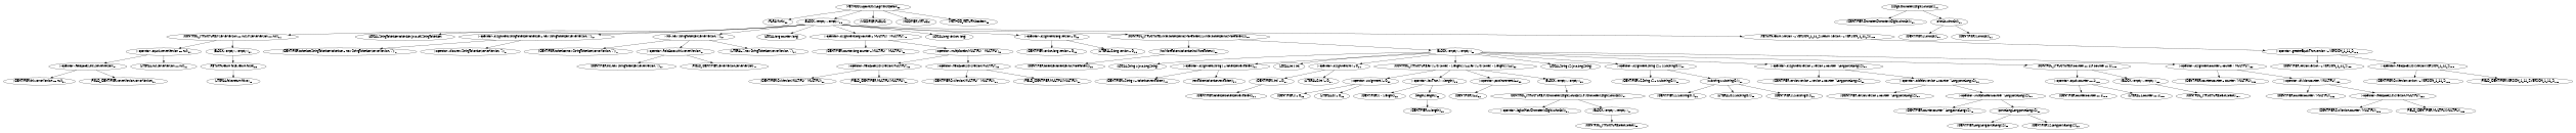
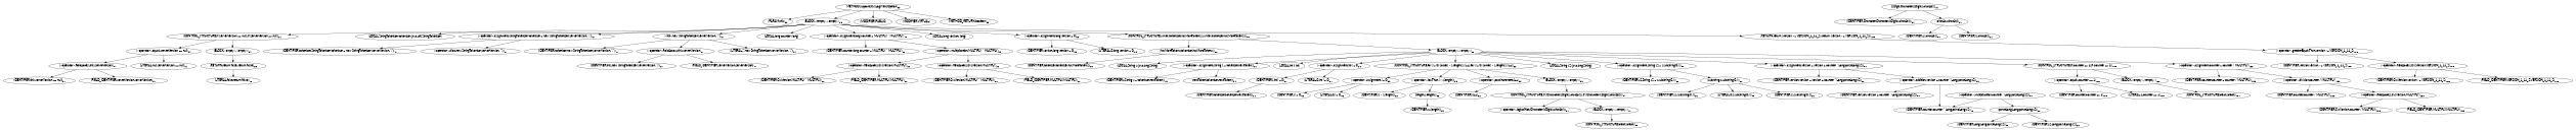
  digraph {
    fontname=Lato
    node [fontname=Lato]
    edge [fontname=Lato]
    n1 [label=<(METHOD,supportsCvsLogWithSOption)<SUB>83</SUB>>]
    n2 [label=<(PARAM,this)<SUB>83</SUB>>]
    n3 [label=<(BLOCK,&lt;empty&gt;,&lt;empty&gt;)<SUB>83</SUB>>]
    n4 [label=<(MODIFIER,PUBLIC)>]
    n5 [label=<(MODIFIER,VIRTUAL)>]
    n6 [label=<(METHOD_RETURN,boolean)<SUB>83</SUB>>]
    n7 [label=<(CONTROL_STRUCTURE,if (serverVersion == null),if (serverVersion == null))<SUB>84</SUB>>]
    n8 [label=<(LOCAL,StringTokenizer tokenizer: java.util.StringTokenizer)>]
    n9 [label=<(&lt;operator&gt;.assignment,StringTokenizer tokenizer = new StringTokenizer(serverVersion, &quot;.&quot;))<SUB>87</SUB>>]
    n10 [label=<(&lt;init&gt;,new StringTokenizer(serverVersion, &quot;.&quot;))<SUB>87</SUB>>]
    n11 [label=<(LOCAL,long counter: long)>]
    n12 [label=<(&lt;operator&gt;.assignment,long counter = MULTIPLY * MULTIPLY)<SUB>88</SUB>>]
    n13 [label=<(LOCAL,long version: long)>]
    n14 [label=<(&lt;operator&gt;.assignment,long version = 0)<SUB>89</SUB>>]
    n15 [label=<(CONTROL_STRUCTURE,while (tokenizer.hasMoreTokens()),while (tokenizer.hasMoreTokens()))<SUB>90</SUB>>]
    n16 [label=<(RETURN,return (version &gt;= VERSION_1_11_2);,return (version &gt;= VERSION_1_11_2);)<SUB>105</SUB>>]
    n17 [label=<(&lt;operator&gt;.equals,serverVersion == null)<SUB>84</SUB>>]
    n18 [label=<(BLOCK,&lt;empty&gt;,&lt;empty&gt;)<SUB>84</SUB>>]
    n19 [label=<(IDENTIFIER,tokenizer,StringTokenizer tokenizer = new StringTokenizer(serverVersion, &quot;.&quot;))<SUB>87</SUB>>]
    n20 [label=<(&lt;operator&gt;.alloc,new StringTokenizer(serverVersion, &quot;.&quot;))<SUB>87</SUB>>]
    n21 [label=<(IDENTIFIER,tokenizer,new StringTokenizer(serverVersion, &quot;.&quot;))<SUB>87</SUB>>]
    n22 [label=<(&lt;operator&gt;.fieldAccess,this.serverVersion)<SUB>87</SUB>>]
    n23 [label=<(LITERAL,&quot;.&quot;,new StringTokenizer(serverVersion, &quot;.&quot;))<SUB>87</SUB>>]
    n24 [label=<(IDENTIFIER,counter,long counter = MULTIPLY * MULTIPLY)<SUB>88</SUB>>]
    n25 [label=<(&lt;operator&gt;.multiplication,MULTIPLY * MULTIPLY)<SUB>88</SUB>>]
    n26 [label=<(IDENTIFIER,version,long version = 0)<SUB>89</SUB>>]
    n27 [label=<(LITERAL,0,long version = 0)<SUB>89</SUB>>]
    n28 [label=<(hasMoreTokens,tokenizer.hasMoreTokens())<SUB>90</SUB>>]
    n29 [label=<(BLOCK,&lt;empty&gt;,&lt;empty&gt;)<SUB>90</SUB>>]
    n30 [label=<(&lt;operator&gt;.greaterEqualsThan,version &gt;= VERSION_1_11_2)<SUB>105</SUB>>]
    n31 [label=<(&lt;operator&gt;.fieldAccess,this.serverVersion)<SUB>84</SUB>>]
    n32 [label=<(LITERAL,null,serverVersion == null)<SUB>84</SUB>>]
    n33 [label=<(RETURN,return false;,return false;)<SUB>85</SUB>>]
    n34 [label=<(IDENTIFIER,this,serverVersion == null)<SUB>84</SUB>>]
    n35 [label=<(FIELD_IDENTIFIER,serverVersion,serverVersion)<SUB>84</SUB>>]
    n36 [label=<(LITERAL,false,return false;)<SUB>85</SUB>>]
    n37 [label=<(IDENTIFIER,this,new StringTokenizer(serverVersion, &quot;.&quot;))<SUB>87</SUB>>]
    n38 [label=<(FIELD_IDENTIFIER,serverVersion,serverVersion)<SUB>87</SUB>>]
    n39 [label=<(&lt;operator&gt;.fieldAccess,CvsVersion.MULTIPLY)<SUB>88</SUB>>]
    n40 [label=<(&lt;operator&gt;.fieldAccess,CvsVersion.MULTIPLY)<SUB>88</SUB>>]
    n41 [label=<(IDENTIFIER,CvsVersion,MULTIPLY * MULTIPLY)<SUB>88</SUB>>]
    n42 [label=<(FIELD_IDENTIFIER,MULTIPLY,MULTIPLY)<SUB>88</SUB>>]
    n43 [label=<(IDENTIFIER,CvsVersion,MULTIPLY * MULTIPLY)<SUB>88</SUB>>]
    n44 [label=<(FIELD_IDENTIFIER,MULTIPLY,MULTIPLY)<SUB>88</SUB>>]
    n45 [label=<(IDENTIFIER,tokenizer,tokenizer.hasMoreTokens())<SUB>90</SUB>>]
    n46 [label=<(LOCAL,String s: java.lang.String)>]
    n47 [label=<(&lt;operator&gt;.assignment,String s = tokenizer.nextToken())<SUB>81</SUB>>]
    n48 [label=<(LOCAL,int i: int)>]
    n49 [label=<(&lt;operator&gt;.assignment,int i = 0)<SUB>92</SUB>>]
    n50 [label=<(CONTROL_STRUCTURE,for (i = 0; Some(i &lt; s.length()); i++),for (i = 0; Some(i &lt; s.length()); i++))<SUB>93</SUB>>]
    n51 [label=<(LOCAL,String s2: java.lang.String)>]
    n52 [label=<(&lt;operator&gt;.assignment,String s2 = s.substring(0, i))<SUB>98</SUB>>]
    n53 [label=<(&lt;operator&gt;.assignment,version = version + counter * Long.parseLong(s2))<SUB>99</SUB>>]
    n54 [label=<(CONTROL_STRUCTURE,if (counter == 1),if (counter == 1))<SUB>100</SUB>>]
    n55 [label=<(&lt;operator&gt;.assignment,counter = counter / MULTIPLY)<SUB>103</SUB>>]
    n56 [label=<(IDENTIFIER,s,String s = tokenizer.nextToken())<SUB>91</SUB>>]
    n57 [label=<(nextToken,tokenizer.nextToken())<SUB>91</SUB>>]
    n58 [label=<(IDENTIFIER,i,int i = 0)<SUB>92</SUB>>]
    n59 [label=<(LITERAL,0,int i = 0)<SUB>92</SUB>>]
    n60 [label=<(&lt;operator&gt;.assignment,i = 0)<SUB>93</SUB>>]
    n61 [label=<(&lt;operator&gt;.lessThan,i &lt; s.length())<SUB>93</SUB>>]
    n62 [label=<(&lt;operator&gt;.postIncrement,i++)<SUB>93</SUB>>]
    n63 [label=<(BLOCK,&lt;empty&gt;,&lt;empty&gt;)<SUB>93</SUB>>]
    n64 [label=<(IDENTIFIER,s2,String s2 = s.substring(0, i))<SUB>98</SUB>>]
    n65 [label=<(substring,s.substring(0, i))<SUB>98</SUB>>]
    n66 [label=<(IDENTIFIER,version,version = version + counter * Long.parseLong(s2))<SUB>99</SUB>>]
    n67 [label=<(&lt;operator&gt;.addition,version + counter * Long.parseLong(s2))<SUB>99</SUB>>]
    n68 [label=<(&lt;operator&gt;.equals,counter == 1)<SUB>100</SUB>>]
    n69 [label=<(BLOCK,&lt;empty&gt;,&lt;empty&gt;)<SUB>100</SUB>>]
    n70 [label=<(IDENTIFIER,counter,counter = counter / MULTIPLY)<SUB>103</SUB>>]
    n71 [label=<(&lt;operator&gt;.division,counter / MULTIPLY)<SUB>103</SUB>>]
    n72 [label=<(IDENTIFIER,tokenizer,tokenizer.nextToken())<SUB>91</SUB>>]
    n73 [label=<(IDENTIFIER,i,i = 0)<SUB>93</SUB>>]
    n74 [label=<(LITERAL,0,i = 0)<SUB>93</SUB>>]
    n75 [label=<(IDENTIFIER,i,i &lt; s.length())<SUB>93</SUB>>]
    n76 [label=<(length,s.length())<SUB>93</SUB>>]
    n77 [label=<(IDENTIFIER,i,i++)<SUB>93</SUB>>]
    n78 [label=<(CONTROL_STRUCTURE,if (!Character.isDigit(s.charAt(i))),if (!Character.isDigit(s.charAt(i))))<SUB>94</SUB>>]
    n79 [label=<(IDENTIFIER,s,s.length())<SUB>93</SUB>>]
    n80 [label=<(&lt;operator&gt;.logicalNot,!Character.isDigit(s.charAt(i)))<SUB>94</SUB>>]
    n81 [label=<(BLOCK,&lt;empty&gt;,&lt;empty&gt;)<SUB>94</SUB>>]
    n82 [label=<(CONTROL_STRUCTURE,break;,break;)<SUB>95</SUB>>]
    n83 [label=<(isDigit,Character.isDigit(s.charAt(i)))<SUB>94</SUB>>]
    n84 [label=<(IDENTIFIER,Character,Character.isDigit(s.charAt(i)))<SUB>94</SUB>>]
    n85 [label=<(charAt,s.charAt(i))<SUB>94</SUB>>]
    n86 [label=<(IDENTIFIER,s,s.charAt(i))<SUB>98</SUB>>]
    n87 [label=<(IDENTIFIER,i,s.charAt(i))<SUB>94</SUB>>]
    n88 [label=<(IDENTIFIER,s,s.substring(0, i))<SUB>98</SUB>>]
    n89 [label=<(LITERAL,0,s.substring(0, i))<SUB>98</SUB>>]
    n90 [label=<(IDENTIFIER,i,s.substring(0, i))<SUB>98</SUB>>]
    n91 [label=<(IDENTIFIER,version,version + counter * Long.parseLong(s2))<SUB>99</SUB>>]
    n92 [label=<(&lt;operator&gt;.multiplication,counter * Long.parseLong(s2))<SUB>99</SUB>>]
    n93 [label=<(IDENTIFIER,counter,counter * Long.parseLong(s2))<SUB>99</SUB>>]
    n94 [label=<(parseLong,Long.parseLong(s2))<SUB>99</SUB>>]
    n95 [label=<(IDENTIFIER,Long,Long.parseLong(s2))<SUB>99</SUB>>]
    n96 [label=<(IDENTIFIER,s2,Long.parseLong(s2))<SUB>99</SUB>>]
    n97 [label=<(IDENTIFIER,counter,counter == 1)<SUB>100</SUB>>]
    n98 [label=<(LITERAL,1,counter == 1)<SUB>100</SUB>>]
    n99 [label=<(CONTROL_STRUCTURE,break;,break;)<SUB>101</SUB>>]
    n100 [label=<(IDENTIFIER,counter,counter / MULTIPLY)<SUB>103</SUB>>]
    n101 [label=<(&lt;operator&gt;.fieldAccess,CvsVersion.MULTIPLY)<SUB>103</SUB>>]
    n102 [label=<(IDENTIFIER,CvsVersion,counter / MULTIPLY)<SUB>103</SUB>>]
    n103 [label=<(FIELD_IDENTIFIER,MULTIPLY,MULTIPLY)<SUB>103</SUB>>]
    n104 [label=<(IDENTIFIER,version,version &gt;= VERSION_1_11_2)<SUB>105</SUB>>]
    n105 [label=<(&lt;operator&gt;.fieldAccess,CvsVersion.VERSION_1_11_2)<SUB>105</SUB>>]
    n106 [label=<(IDENTIFIER,CvsVersion,version &gt;= VERSION_1_11_2)<SUB>105</SUB>>]
    n107 [label=<(FIELD_IDENTIFIER,VERSION_1_11_2,VERSION_1_11_2)<SUB>105</SUB>>]
    n1 -> n2
    n1 -> n3
    n1 -> n4
    n1 -> n5
    n1 -> n6
    n3 -> n7
    n3 -> n8
    n3 -> n9
    n3 -> n10
    n3 -> n11
    n3 -> n12
    n3 -> n13
    n3 -> n14
    n3 -> n15
    n3 -> n16
    n7 -> n17
    n7 -> n18
    n9 -> n19
    n9 -> n20
    n10 -> n21
    n10 -> n22
    n10 -> n23
    n12 -> n24
    n12 -> n25
    n14 -> n26
    n14 -> n27
    n15 -> n28
    n15 -> n29
    n16 -> n30
    n17 -> n31
    n17 -> n32
    n18 -> n33
    n22 -> n37
    n22 -> n38
    n25 -> n39
    n25 -> n40
    n28 -> n45
    n29 -> n46
    n29 -> n47
    n29 -> n48
    n29 -> n49
    n29 -> n50
    n29 -> n51
    n29 -> n52
    n29 -> n53
    n29 -> n54
    n29 -> n55
    n30 -> n104
    n30 -> n105
    n31 -> n34
    n31 -> n35
    n33 -> n36
    n39 -> n41
    n39 -> n42
    n40 -> n43
    n40 -> n44
    n47 -> n56
    n47 -> n57
    n49 -> n58
    n49 -> n59
    n50 -> n60
    n50 -> n61
    n50 -> n62
    n50 -> n63
    n52 -> n64
    n52 -> n65
    n53 -> n66
    n53 -> n67
    n54 -> n68
    n54 -> n69
    n55 -> n70
    n55 -> n71
    n58 -> n72
    n60 -> n73
    n60 -> n74
    n61 -> n75
    n61 -> n76
    n62 -> n77
    n63 -> n78
    n65 -> n88
    n65 -> n89
    n65 -> n90
    n67 -> n91
-   n67 -> n92
+   n67 -> n93
    n68 -> n97
    n68 -> n98
    n69 -> n99
    n71 -> n100
    n71 -> n101
    n76 -> n79
    n78 -> n80
    n78 -> n81
    n81 -> n82
    n83 -> n84
    n83 -> n85
    n85 -> n86
    n85 -> n87
    n92 -> n93
    n92 -> n94
    n94 -> n95
    n94 -> n96
    n101 -> n102
    n101 -> n103
    n105 -> n106
    n105 -> n107
  }
